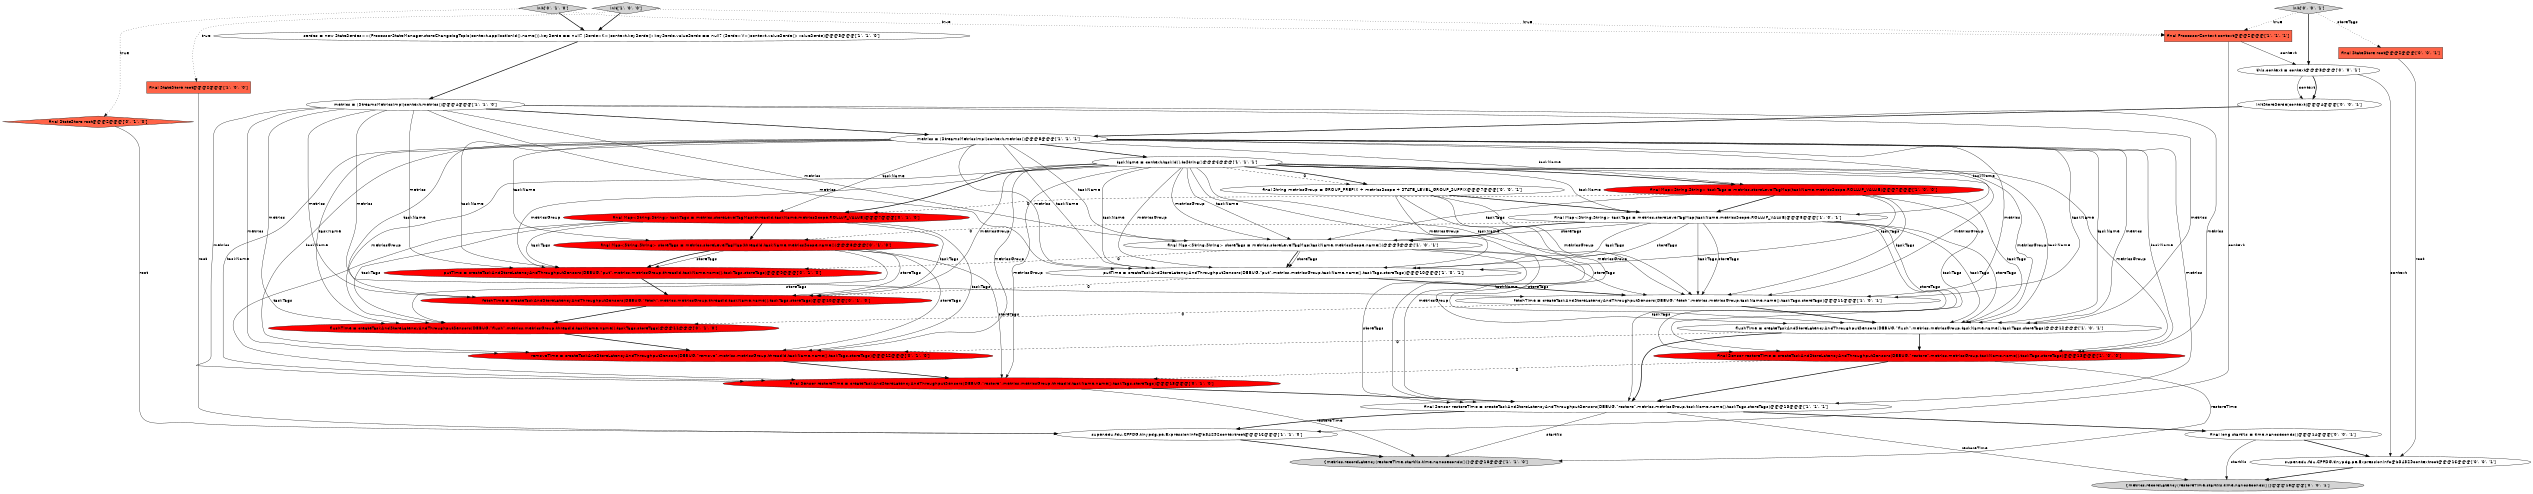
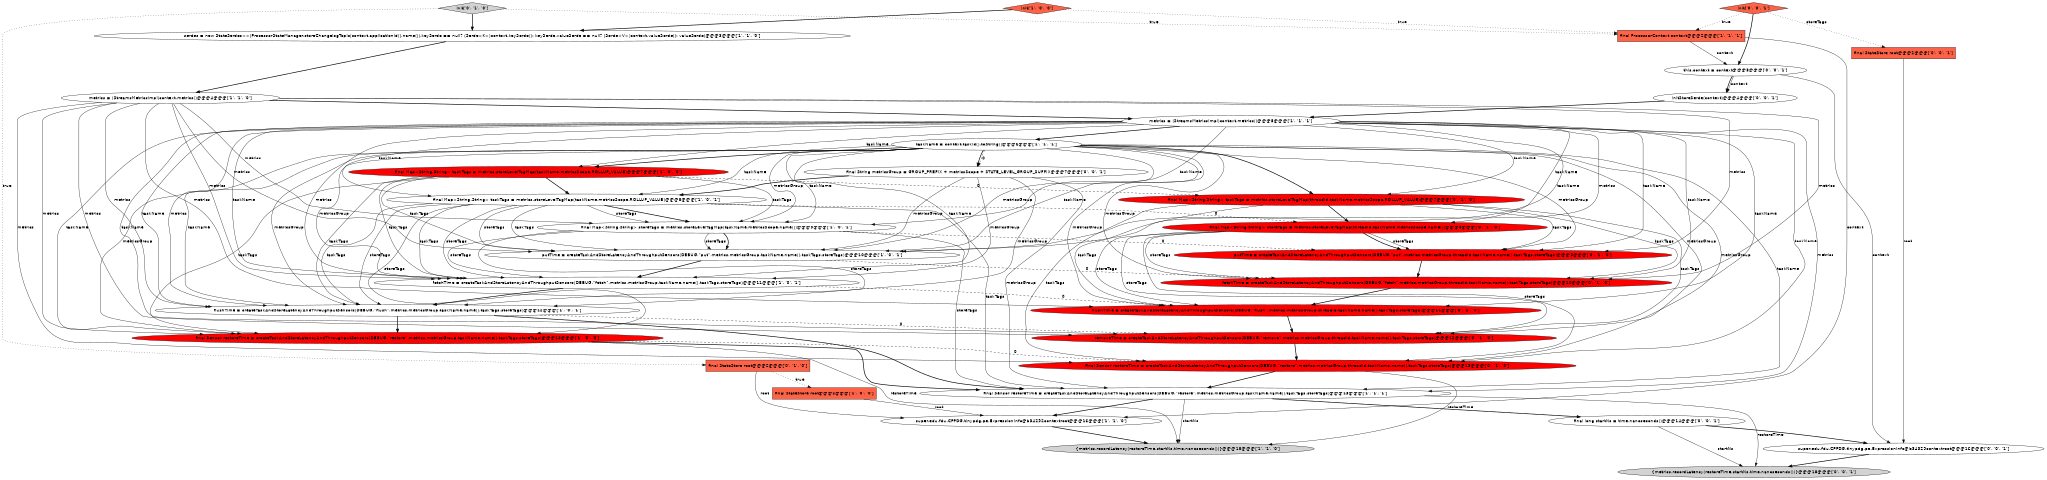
  digraph {
    fontname="DejaVu Sans"
    node [fillcolor=white fontname="DejaVu Sans" shape=ellipse style=filled]
    edge [fontname="DejaVu Sans" style=solid]
    n1 [label="super.edu.fdu.CPPDG.tinypdg.pe.ExpressionInfo@b34292contextroot@@@16@@@['1', '1', '0']"]
    n2 [fillcolor=lightgray label="{metrics.recordLatency(restoreTime,startNs,time.nanoseconds())}@@@18@@@['1', '1', '0']"]
    n3 [label="final Sensor restoreTime = createTaskAndStoreLatencyAndThroughputSensors(DEBUG,\"restore\",metrics,metricsGroup,taskName,name(),taskTags,storeTags)@@@13@@@['1', '1', '1']"]
    n4 [label="final long startNs = time.nanoseconds()@@@14@@@['0', '0', '1']"]
    n5 [fillcolor=lightgray label="{metrics.recordLatency(restoreTime,startNs,time.nanoseconds())}@@@18@@@['0', '0', '1']"]
    n6 [label="super.edu.fdu.CPPDG.tinypdg.pe.ExpressionInfo@b34329contextroot@@@16@@@['0', '0', '1']"]
    n7 [label="metrics = (StreamsMetricsImpl)context.metrics()@@@4@@@['1', '1', '0']"]
    n8 [fillcolor=red label="flushTime = createTaskAndStoreLatencyAndThroughputSensors(DEBUG,\"flush\",metrics,metricsGroup,threadId,taskName,name(),taskTags,storeTags)@@@11@@@['0', '1', '0']"]
    n9 [label="metrics = (StreamsMetricsImpl)context.metrics()@@@5@@@['1', '1', '1']"]
    n10 [label="flushTime = createTaskAndStoreLatencyAndThroughputSensors(DEBUG,\"flush\",metrics,metricsGroup,taskName,name(),taskTags,storeTags)@@@12@@@['1', '0', '1']"]
    n11 [fillcolor=red label="fetchTime = createTaskAndStoreLatencyAndThroughputSensors(DEBUG,\"fetch\",metrics,metricsGroup,threadId,taskName,name(),taskTags,storeTags)@@@10@@@['0', '1', '0']"]
    n12 [label="fetchTime = createTaskAndStoreLatencyAndThroughputSensors(DEBUG,\"fetch\",metrics,metricsGroup,taskName,name(),taskTags,storeTags)@@@11@@@['1', '0', '1']"]
    n13 [fillcolor=red label="final Sensor restoreTime = createTaskAndStoreLatencyAndThroughputSensors(DEBUG,\"restore\",metrics,metricsGroup,taskName,name(),taskTags,storeTags)@@@13@@@['1', '0', '0']"]
    n14 [fillcolor=red label="removeTime = createTaskAndStoreLatencyAndThroughputSensors(DEBUG,\"remove\",metrics,metricsGroup,threadId,taskName,name(),taskTags,storeTags)@@@12@@@['0', '1', '0']"]
    n15 [fillcolor=red label="final Sensor restoreTime = createTaskAndStoreLatencyAndThroughputSensors(DEBUG,\"restore\",metrics,metricsGroup,threadId,taskName,name(),taskTags,storeTags)@@@13@@@['0', '1', '0']"]
    n16 [label="final Map<String,String> storeTags = metrics.storeLevelTagMap(taskName,metricsScope,name())@@@9@@@['1', '0', '1']"]
    n17 [label="putTime = createTaskAndStoreLatencyAndThroughputSensors(DEBUG,\"put\",metrics,metricsGroup,taskName,name(),taskTags,storeTags)@@@10@@@['1', '0', '1']"]
    n18 [fillcolor=red label="putTime = createTaskAndStoreLatencyAndThroughputSensors(DEBUG,\"put\",metrics,metricsGroup,threadId,taskName,name(),taskTags,storeTags)@@@9@@@['0', '1', '0']"]
    n19 [fillcolor=red label="final Map<String,String> taskTags = metrics.storeLevelTagMap(taskName,metricsScope,ROLLUP_VALUE)@@@7@@@['1', '0', '0']"]
    n20 [label="final Map<String,String> taskTags = metrics.storeLevelTagMap(taskName,metricsScope,ROLLUP_VALUE)@@@8@@@['1', '0', '1']"]
    n21 [fillcolor=red label="final Map<String,String> taskTags = metrics.storeLevelTagMap(threadId,taskName,metricsScope,ROLLUP_VALUE)@@@7@@@['0', '1', '0']"]
    n22 [fillcolor=red label="final Map<String,String> storeTags = metrics.storeLevelTagMap(threadId,taskName,metricsScope,name())@@@8@@@['0', '1', '0']"]
    n23 [label="taskName = context.taskId().toString()@@@6@@@['1', '1', '1']"]
    n24 [fillcolor=tomato label="final StateStore root@@@2@@@['0', '0', '1']" shape=box]
    n25 [label="final String metricsGroup = GROUP_PREFIX + metricsScope + STATE_LEVEL_GROUP_SUFFIX@@@7@@@['0', '0', '1']"]
-   n26 [fillcolor=lightgray label="init['1', '0', '0']" shape=diamond]
+   n26 [fillcolor=tomato label="init['1', '0', '0']" shape=diamond]
    n27 [fillcolor=tomato label="final StateStore root@@@2@@@['1', '0', '0']" shape=box]
    n28 [label="serdes = new StateSerdes<>(ProcessorStateManager.storeChangelogTopic(context.applicationId(),name()),keySerde == null? (Serde<K>)context.keySerde(): keySerde,valueSerde == null? (Serde<V>)context.valueSerde(): valueSerde)@@@3@@@['1', '1', '0']"]
    n29 [fillcolor=tomato label="final ProcessorContext context@@@2@@@['1', '1', '1']" shape=box]
    n30 [label="this.context = context@@@3@@@['0', '0', '1']"]
-   n31 [fillcolor=lightgray label="init['0', '0', '1']" shape=diamond]
+   n31 [fillcolor=tomato label="init['0', '0', '1']" shape=diamond]
    n32 [label="initStoreSerde(context)@@@4@@@['0', '0', '1']"]
-   n33 [fillcolor=tomato label="final StateStore root@@@2@@@['0', '1', '0']" shape=diamond]
+   n33 [fillcolor=tomato label="final StateStore root@@@2@@@['0', '1', '0']" shape=box]
    n34 [fillcolor=lightgray label="init['0', '1', '0']" shape=diamond]
    n1 -> n2 [style=bold]
    n3 -> n1 [style=bold]
    n3 -> n2 [label=startNs]
    n3 -> n4 [style=bold]
    n3 -> n5 [label=restoreTime]
    n4 -> n5 [label=startNs]
    n4 -> n6 [style=bold]
    n6 -> n5 [style=bold]
    n7 -> n8 [label=metrics]
    n7 -> n9 [style=bold]
    n7 -> n10 [label=metrics]
    n7 -> n11 [label=metrics]
    n7 -> n12 [label=metrics]
    n7 -> n13 [label=metrics]
    n7 -> n14 [label=metrics]
    n7 -> n15 [label=metrics]
    n7 -> n16 [label=metrics]
    n7 -> n17 [label=metrics]
    n7 -> n18 [label=metrics]
    n8 -> n14 [style=bold]
    n9 -> n3 [label=metrics]
    n9 -> n8 [label=taskName]
    n9 -> n10 [label=taskName]
    n9 -> n10 [label=metrics]
    n9 -> n11 [label=taskName]
    n9 -> n12 [label=taskName]
    n9 -> n12 [label=metrics]
    n9 -> n13 [label=taskName]
    n9 -> n14 [label=taskName]
    n9 -> n15 [label=taskName]
    n9 -> n16 [label=taskName]
    n9 -> n17 [label=metrics]
    n9 -> n17 [label=taskName]
    n9 -> n18 [label=taskName]
    n9 -> n19 [label=taskName]
    n9 -> n20 [label=taskName]
    n9 -> n21 [label=taskName]
    n9 -> n22 [label=taskName]
    n9 -> n23 [style=bold]
    n10 -> n3 [style=bold]
    n10 -> n13 [style=bold]
    n10 -> n14 [label=0 style=dashed]
    n11 -> n8 [style=bold]
    n12 -> n8 [label=0 style=dashed]
    n12 -> n10 [style=bold]
    n13 -> n2 [label=restoreTime]
    n13 -> n3 [style=bold]
    n13 -> n15 [label=0 style=dashed]
    n14 -> n15 [style=bold]
    n15 -> n2 [label=restoreTime]
    n15 -> n3 [style=bold]
    n16 -> n3 [label=storeTags]
    n16 -> n10 [label=storeTags]
    n16 -> n12 [label=storeTags]
    n16 -> n17 [style=bold]
    n16 -> n17 [label=storeTags]
    n16 -> n18 [label=0 style=dashed]
    n17 -> n11 [label=0 style=dashed]
    n17 -> n12 [style=bold]
    n18 -> n11 [style=bold]
    n19 -> n10 [label=taskTags]
    n19 -> n12 [label=taskTags]
    n19 -> n13 [label=taskTags]
    n19 -> n16 [label=taskTags]
    n19 -> n17 [label=taskTags]
    n19 -> n20 [style=bold]
    n19 -> n21 [label=0 style=dashed]
    n20 -> n3 [label=taskTags]
    n20 -> n10 [label=taskTags]
    n20 -> n10 [label=storeTags]
    n20 -> n12 [label=taskTags]
    n20 -> n12 [label=storeTags]
    n20 -> n13 [label=storeTags]
    n20 -> n16 [style=bold]
    n20 -> n16 [label=storeTags]
    n20 -> n17 [label=storeTags]
    n20 -> n17 [label=taskTags]
    n20 -> n22 [label=0 style=dashed]
    n21 -> n8 [label=taskTags]
    n21 -> n11 [label=taskTags]
    n21 -> n14 [label=taskTags]
    n21 -> n15 [label=taskTags]
    n21 -> n18 [label=taskTags]
    n21 -> n22 [style=bold]
    n22 -> n8 [label=storeTags]
    n22 -> n11 [label=storeTags]
    n22 -> n14 [label=storeTags]
    n22 -> n15 [label=storeTags]
    n22 -> n18 [label=storeTags]
    n22 -> n18 [style=bold]
    n23 -> n3 [label=taskName]
    n23 -> n8 [label=metricsGroup]
    n23 -> n10 [label=metricsGroup]
    n23 -> n10 [label=taskName]
    n23 -> n11 [label=metricsGroup]
    n23 -> n12 [label=metricsGroup]
    n23 -> n12 [label=taskName]
    n23 -> n13 [label=metricsGroup]
    n23 -> n14 [label=metricsGroup]
    n23 -> n15 [label=metricsGroup]
    n23 -> n16 [label=taskName]
    n23 -> n16 [label=metricsGroup]
    n23 -> n17 [label=taskName]
    n23 -> n17 [label=metricsGroup]
    n23 -> n18 [label=metricsGroup]
    n23 -> n19 [style=bold]
    n23 -> n20 [label=taskName]
    n23 -> n21 [style=bold]
    n23 -> n25 [label=0 style=dashed]
    n23 -> n25 [style=bold]
    n24 -> n6 [label=root]
    n25 -> n3 [label=metricsGroup]
    n25 -> n10 [label=metricsGroup]
    n25 -> n12 [label=metricsGroup]
    n25 -> n17 [label=metricsGroup]
    n25 -> n20 [style=bold]
-   n26 -> n27 [label=true style=dotted]
+   n33 -> n27 [label=true style=dotted]
    n26 -> n28 [style=bold]
    n26 -> n29 [label=true style=dotted]
    n27 -> n1 [label=root]
    n28 -> n7 [style=bold]
    n29 -> n1 [label=context]
    n29 -> n30 [label=context]
    n30 -> n6 [label=context]
    n30 -> n32 [label=context]
    n30 -> n32 [style=bold]
    n31 -> n24 [label=storeTags style=dotted]
    n31 -> n29 [label=true style=dotted]
    n31 -> n30 [style=bold]
    n32 -> n9 [style=bold]
    n33 -> n1 [label=root]
    n34 -> n28 [style=bold]
    n34 -> n29 [label=true style=dotted]
    n34 -> n33 [label=true style=dotted]
  }
